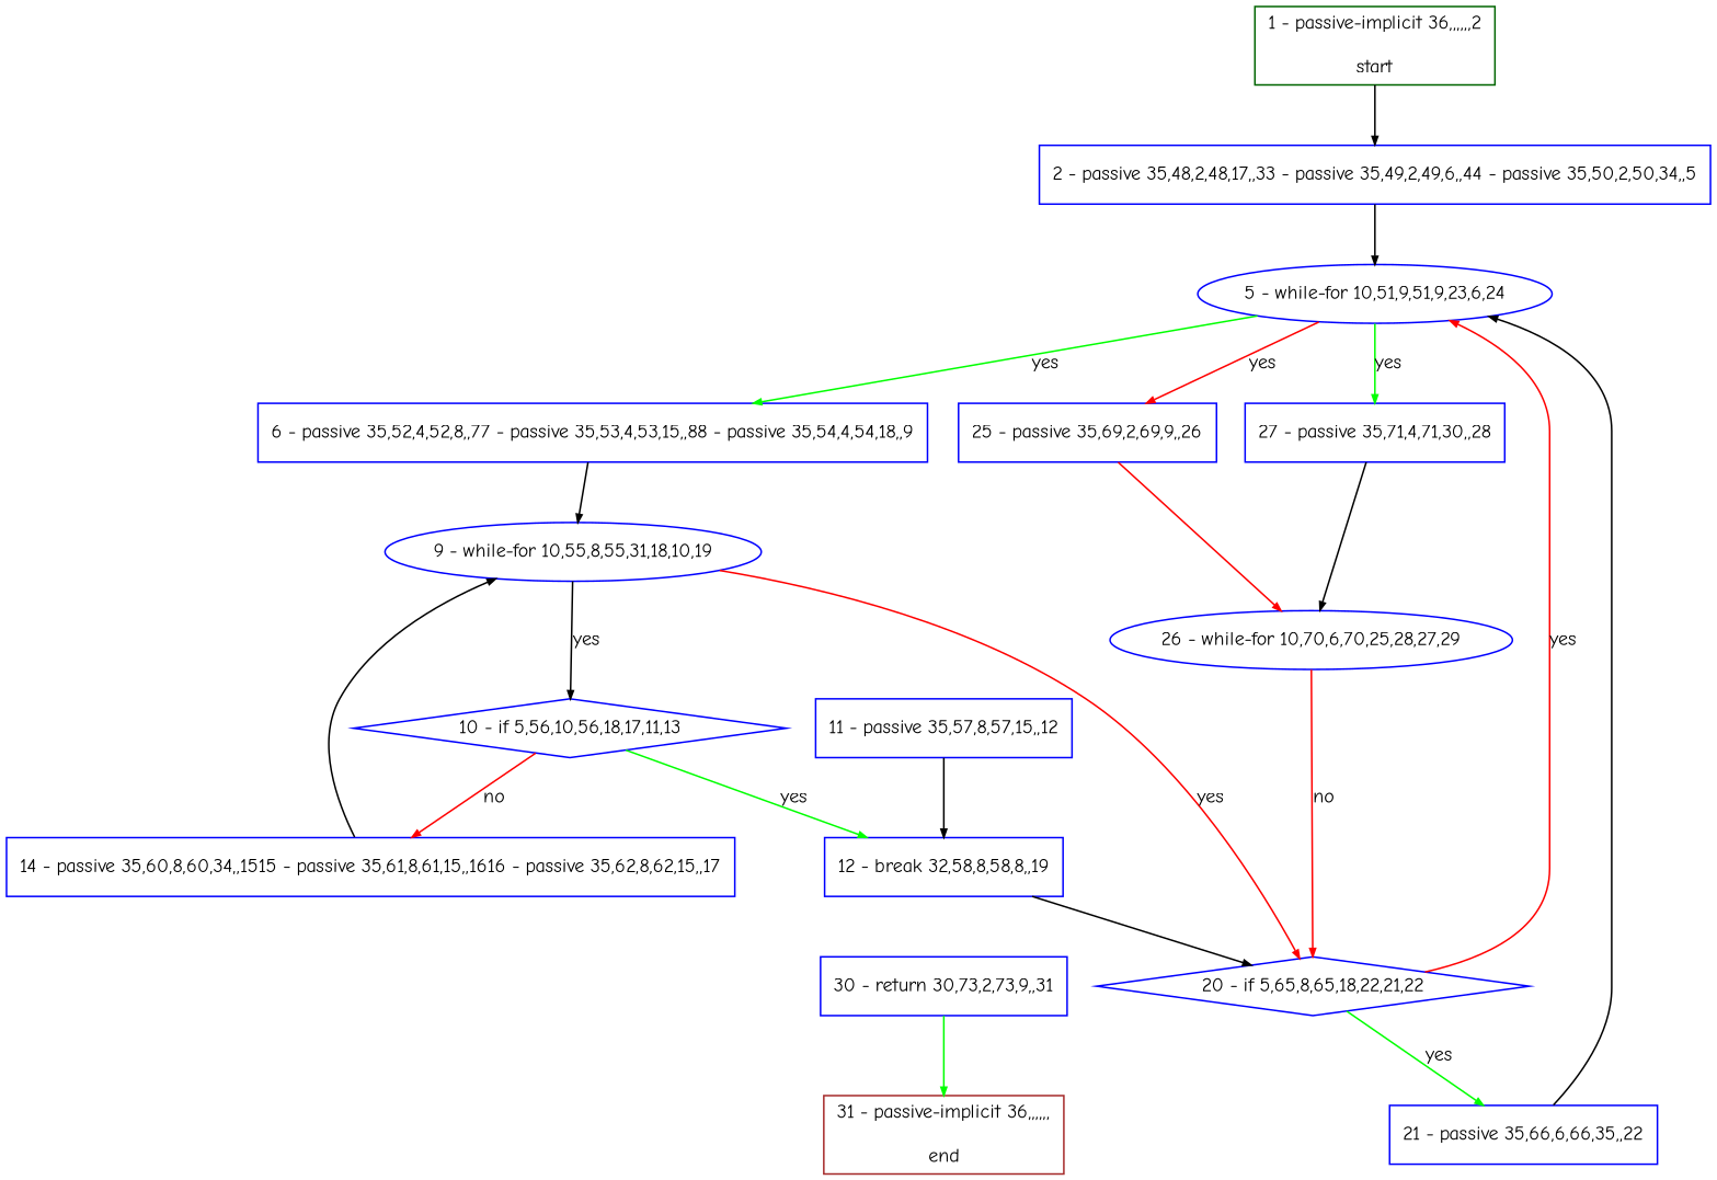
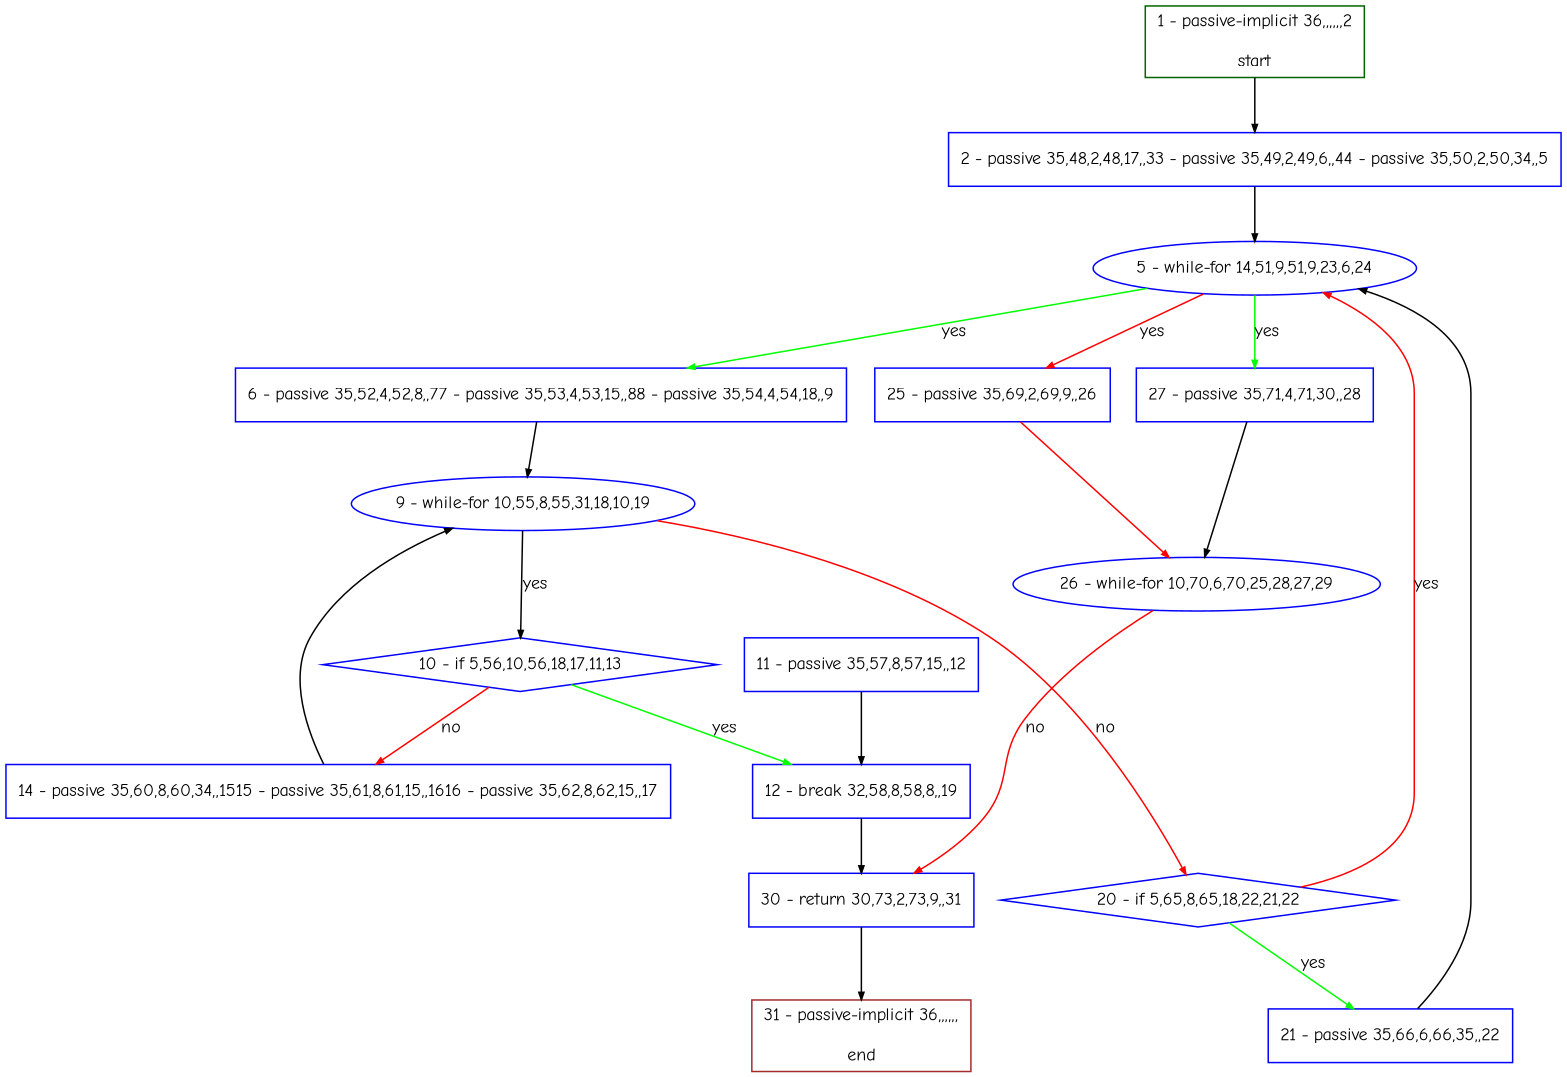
  digraph {
    bgcolor=white
    compound=true
    fillcolor="#FFFFCC"
    fontname="Comic Neue"
    fontsize=12
    pack=true
    packmode=clust
    style="rounded,filled"
    node [color="#0000ff" compound=true fillcolor="#ffffff" fixedsize=false fontname="Comic Neue" fontsize=12 node_initialized=no shape=box style=filled]
    edge [arrowhead=normal arrowsize=0.5 arrowtail=none color="#000000" compound=true dir=forward fontcolor=black fontname="Comic Neue" fontsize=12]
    n1 [label="2 - passive 35,48,2,48,17,,33 - passive 35,49,2,49,6,,44 - passive 35,50,2,50,34,,5"]
-   n2 [label="5 - while-for 10,51,9,51,9,23,6,24" shape=oval]
+   n2 [label="5 - while-for 14,51,9,51,9,23,6,24" shape=oval]
    n3 [label="6 - passive 35,52,4,52,8,,77 - passive 35,53,4,53,15,,88 - passive 35,54,4,54,18,,9"]
    n4 [label="25 - passive 35,69,2,69,9,,26"]
    n5 [label="27 - passive 35,71,4,71,30,,28"]
    n6 [color="#006400" label="1 - passive-implicit 36,,,,,,2\n\nstart"]
    n7 [label="9 - while-for 10,55,8,55,31,18,10,19" shape=oval]
    n8 [label="26 - while-for 10,70,6,70,25,28,27,29" shape=oval]
    n9 [label="10 - if 5,56,10,56,18,17,11,13" shape=diamond]
    n10 [label="20 - if 5,65,8,65,18,22,21,22" shape=diamond]
    n11 [label="30 - return 30,73,2,73,9,,31"]
    n12 [label="14 - passive 35,60,8,60,34,,1515 - passive 35,61,8,61,15,,1616 - passive 35,62,8,62,15,,17"]
    n13 [label="12 - break 32,58,8,58,8,,19"]
    n14 [label="21 - passive 35,66,6,66,35,,22"]
    n15 [label="11 - passive 35,57,8,57,15,,12"]
    n16 [color="#a52a2a" label="31 - passive-implicit 36,,,,,,\n\nend"]
    n1 -> n2
    n2 -> n3 [color="#00ff00" label=yes]
    n2 -> n4 [color="#ff0000" label=yes]
    n2 -> n5 [color="#00ff00" label=yes]
    n3 -> n7
    n4 -> n8 [color="#ff0000"]
    n5 -> n8
    n6 -> n1
    n7 -> n9 [label=yes]
-   n7 -> n10 [color="#ff0000" label=yes]
-   n8 -> n10 [color="#ff0000" label=no]
+   n7 -> n10 [color="#ff0000" label=no]
+   n8 -> n11 [color="#ff0000" label=no]
    n9 -> n12 [color="#ff0000" label=no]
    n9 -> n13 [color="#00ff00" label=yes]
    n10 -> n2 [color="#ff0000" label=yes]
    n10 -> n14 [color="#00ff00" label=yes]
-   n11 -> n16 [color="#00ff00"]
+   n11 -> n16
    n12 -> n7
-   n13 -> n10
+   n13 -> n11
    n14 -> n2
    n15 -> n13
  }
